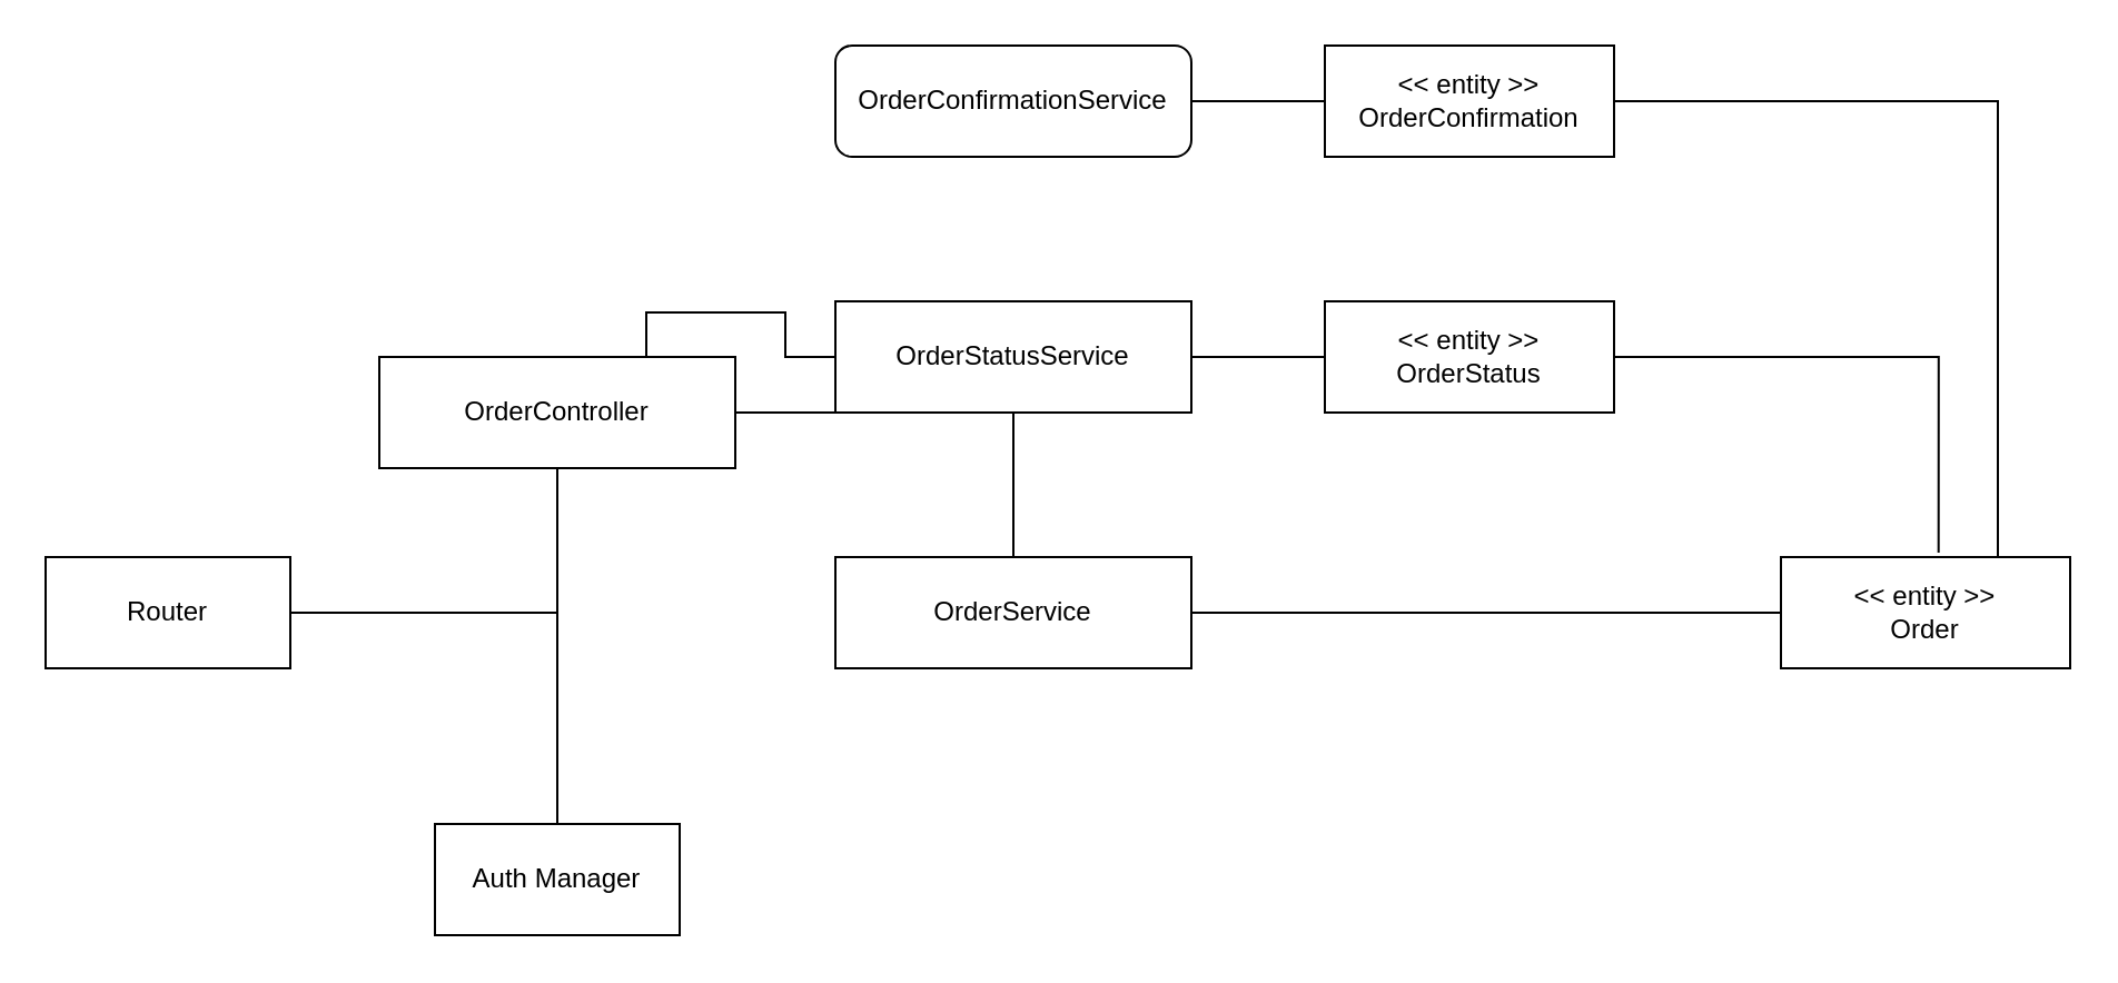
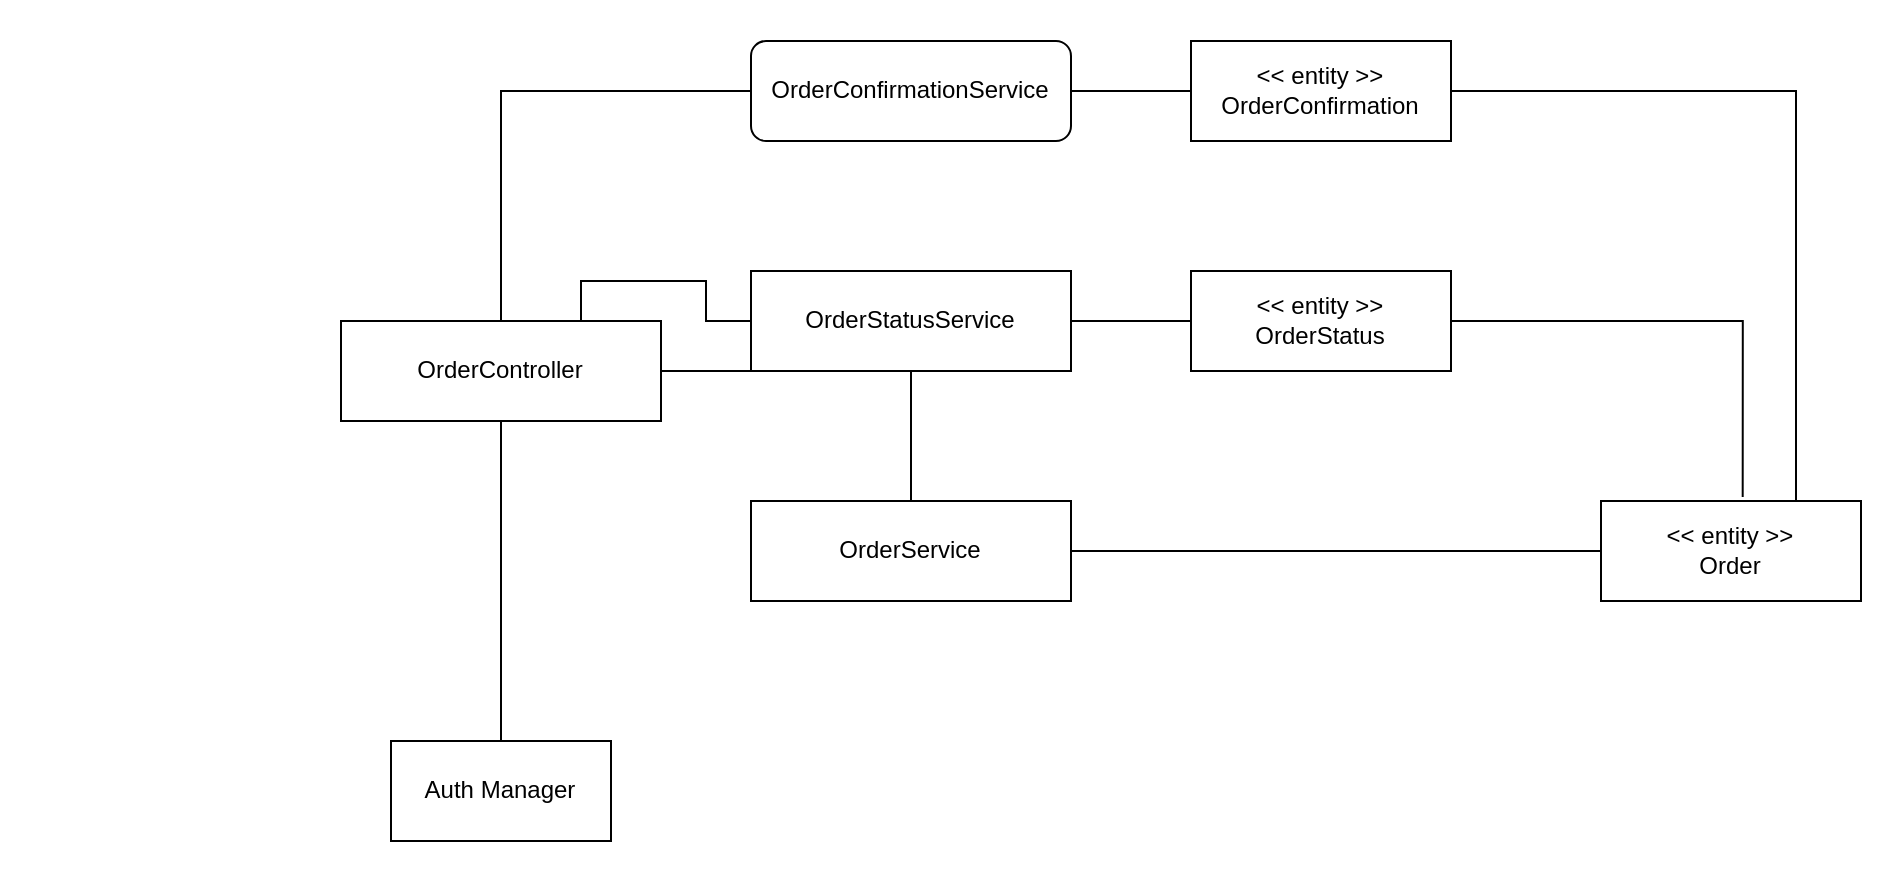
  <mxCell id="0" />
  <mxCell id="1" parent="0" />
  <mxCell id="2" value="" style="edgeStyle=orthogonalEdgeStyle;rounded=0;orthogonalLoop=1;jettySize=auto;html=1;endArrow=none;endFill=0;startArrow=none;startFill=0;" parent="1" source="6" target="9" edge="1"><mxGeometry relative="1" as="geometry" /></mxCell>
  <mxCell id="3" value="" style="edgeStyle=orthogonalEdgeStyle;rounded=0;orthogonalLoop=1;jettySize=auto;html=1;endArrow=none;endFill=0;" parent="1" source="6" target="7" edge="1"><mxGeometry relative="1" as="geometry" /></mxCell>
  <mxCell id="4" style="edgeStyle=orthogonalEdgeStyle;rounded=0;orthogonalLoop=1;jettySize=auto;html=1;entryX=0;entryY=0.5;entryDx=0;entryDy=0;exitX=0.75;exitY=0;exitDx=0;exitDy=0;endArrow=none;endFill=0;startArrow=none;startFill=0;" parent="1" source="6" target="14" edge="1"><mxGeometry relative="1" as="geometry" /></mxCell>
+ <mxCell id="5" style="edgeStyle=orthogonalEdgeStyle;rounded=0;orthogonalLoop=1;jettySize=auto;html=1;entryX=0;entryY=0.5;entryDx=0;entryDy=0;exitX=0.5;exitY=0;exitDx=0;exitDy=0;endArrow=none;endFill=0;startArrow=none;startFill=0;" parent="1" source="6" target="20" edge="1"><mxGeometry relative="1" as="geometry" /></mxCell>
  <mxCell id="6" value="OrderController" style="html=1;whiteSpace=wrap;" parent="1" vertex="1"><mxGeometry x="170" y="160" width="160" height="50" as="geometry" /></mxCell>
  <mxCell id="7" value="Auth Manager" style="html=1;whiteSpace=wrap;" parent="1" vertex="1"><mxGeometry x="195" y="370" width="110" height="50" as="geometry" /></mxCell>
  <mxCell id="8" value="" style="edgeStyle=orthogonalEdgeStyle;rounded=0;orthogonalLoop=1;jettySize=auto;html=1;endArrow=none;endFill=0;startArrow=none;startFill=0;" parent="1" source="9" target="10" edge="1"><mxGeometry relative="1" as="geometry" /></mxCell>
  <mxCell id="9" value="OrderService" style="html=1;whiteSpace=wrap;" parent="1" vertex="1"><mxGeometry x="375" y="250" width="160" height="50" as="geometry" /></mxCell>
  <mxCell id="10" value="&amp;lt;&amp;lt; entity &amp;gt;&amp;gt;&lt;br&gt;Order" style="html=1;whiteSpace=wrap;" parent="1" vertex="1"><mxGeometry x="800" y="250" width="130" height="50" as="geometry" /></mxCell>
- <mxCell id="11" style="edgeStyle=orthogonalEdgeStyle;rounded=0;orthogonalLoop=1;jettySize=auto;html=1;endArrow=none;endFill=0;startArrow=none;startFill=0;" parent="1" source="12" target="6" edge="1"><mxGeometry relative="1" as="geometry" /></mxCell>
- <mxCell id="12" value="Router" style="html=1;whiteSpace=wrap;" parent="1" vertex="1"><mxGeometry x="20" y="250" width="110" height="50" as="geometry" /></mxCell>
  <mxCell id="13" value="" style="edgeStyle=orthogonalEdgeStyle;rounded=0;orthogonalLoop=1;jettySize=auto;html=1;endArrow=none;endFill=0;startArrow=none;startFill=0;" parent="1" source="14" target="16" edge="1"><mxGeometry relative="1" as="geometry" /></mxCell>
  <mxCell id="14" value="OrderStatusService" style="html=1;whiteSpace=wrap;" parent="1" vertex="1"><mxGeometry x="375" y="135" width="160" height="50" as="geometry" /></mxCell>
  <mxCell id="15" style="edgeStyle=orthogonalEdgeStyle;rounded=0;orthogonalLoop=1;jettySize=auto;html=1;entryX=0.545;entryY=-0.039;entryDx=0;entryDy=0;exitX=1;exitY=0.5;exitDx=0;exitDy=0;entryPerimeter=0;endArrow=none;endFill=0;startArrow=none;startFill=0;" parent="1" source="16" target="10" edge="1"><mxGeometry relative="1" as="geometry" /></mxCell>
  <mxCell id="16" value="&amp;lt;&amp;lt; entity &amp;gt;&amp;gt;&lt;br&gt;OrderStatus" style="html=1;whiteSpace=wrap;" parent="1" vertex="1"><mxGeometry x="595" y="135" width="130" height="50" as="geometry" /></mxCell>
  <mxCell id="17" style="edgeStyle=orthogonalEdgeStyle;rounded=0;orthogonalLoop=1;jettySize=auto;html=1;entryX=0.75;entryY=0;entryDx=0;entryDy=0;exitX=1;exitY=0.5;exitDx=0;exitDy=0;endArrow=none;endFill=0;startArrow=none;startFill=0;" parent="1" source="18" target="10" edge="1"><mxGeometry relative="1" as="geometry" /></mxCell>
  <mxCell id="18" value="&amp;lt;&amp;lt; entity &amp;gt;&amp;gt;&lt;br&gt;OrderConfirmation" style="html=1;whiteSpace=wrap;" parent="1" vertex="1"><mxGeometry x="595" y="20" width="130" height="50" as="geometry" /></mxCell>
  <mxCell id="19" style="edgeStyle=orthogonalEdgeStyle;rounded=0;orthogonalLoop=1;jettySize=auto;html=1;endArrow=none;endFill=0;startArrow=none;startFill=0;" parent="1" source="20" target="18" edge="1"><mxGeometry relative="1" as="geometry" /></mxCell>
  <mxCell id="20" value="OrderConfirmationService" style="html=1;whiteSpace=wrap;rounded=1;" parent="1" vertex="1"><mxGeometry x="375" y="20" width="160" height="50" as="geometry" /></mxCell>
